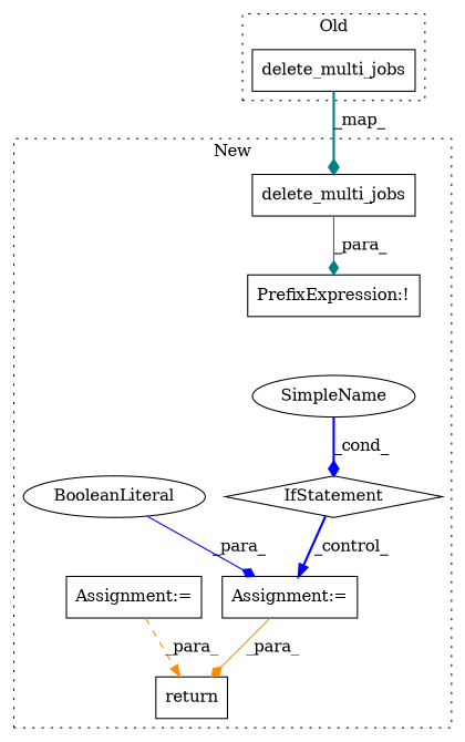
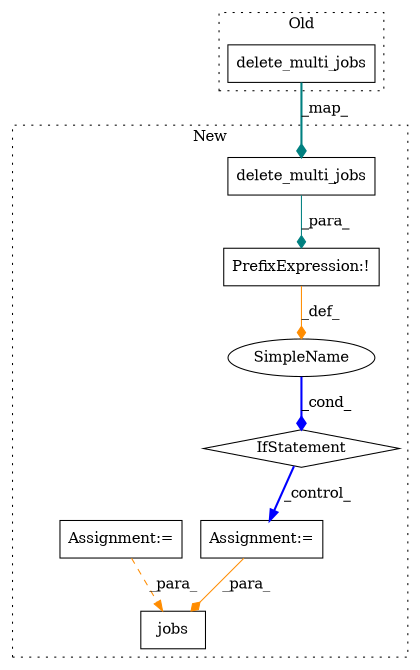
  digraph {
    node [a=32 l=1 shape=box]
    edge [arrowhead=diamond color=darkorange style=solid]
    n1 [l="18,1" label=delete_multi_jobs s="4708,4761"]
    n2 [a=38 label="PrefixExpression:!" s=4702]
    n3 [a=25 l="4,2" label=IfStatement s="4698,4762" shape=diamond]
    n4 [a=42 label=SimpleName shape=ellipse l=""]
    n5 [a=7 label="Assignment:=" s=4779]
-   n6 [a=9 l=5 label=BooleanLiteral s=4780 shape=ellipse]
-   n7 [a=41 l=7 label=return s=4888]
+   n7 [a=41 l=7 label=jobs s=4888]
    n8 [a=7 label="Assignment:=" s=4870]
    n9 [l="18,1" label=delete_multi_jobs s="4677,4730"]
    subgraph cluster_1 {
      label=New
      style=dotted
      n1
      n2
      n3
      n4
      n5
-     n6
      n7
      n8
    }
    subgraph cluster_2 {
      label=Old
      style=dotted
      n9
    }
    n1 -> n2 [color=teal label=_para_]
+   n2 -> n4 [label=_def_]
    n3 -> n5 [arrowhead=normal color=blue label=_control_ style=bold]
    n4 -> n3 [color=blue label=_cond_ style=bold]
    n5 -> n7 [label=_para_]
-   n6 -> n5 [color=blue label=_para_]
    n8 -> n7 [arrowhead=normal label=_para_ style=dashed]
    n9 -> n1 [color=teal label=_map_ style=bold]
  }
